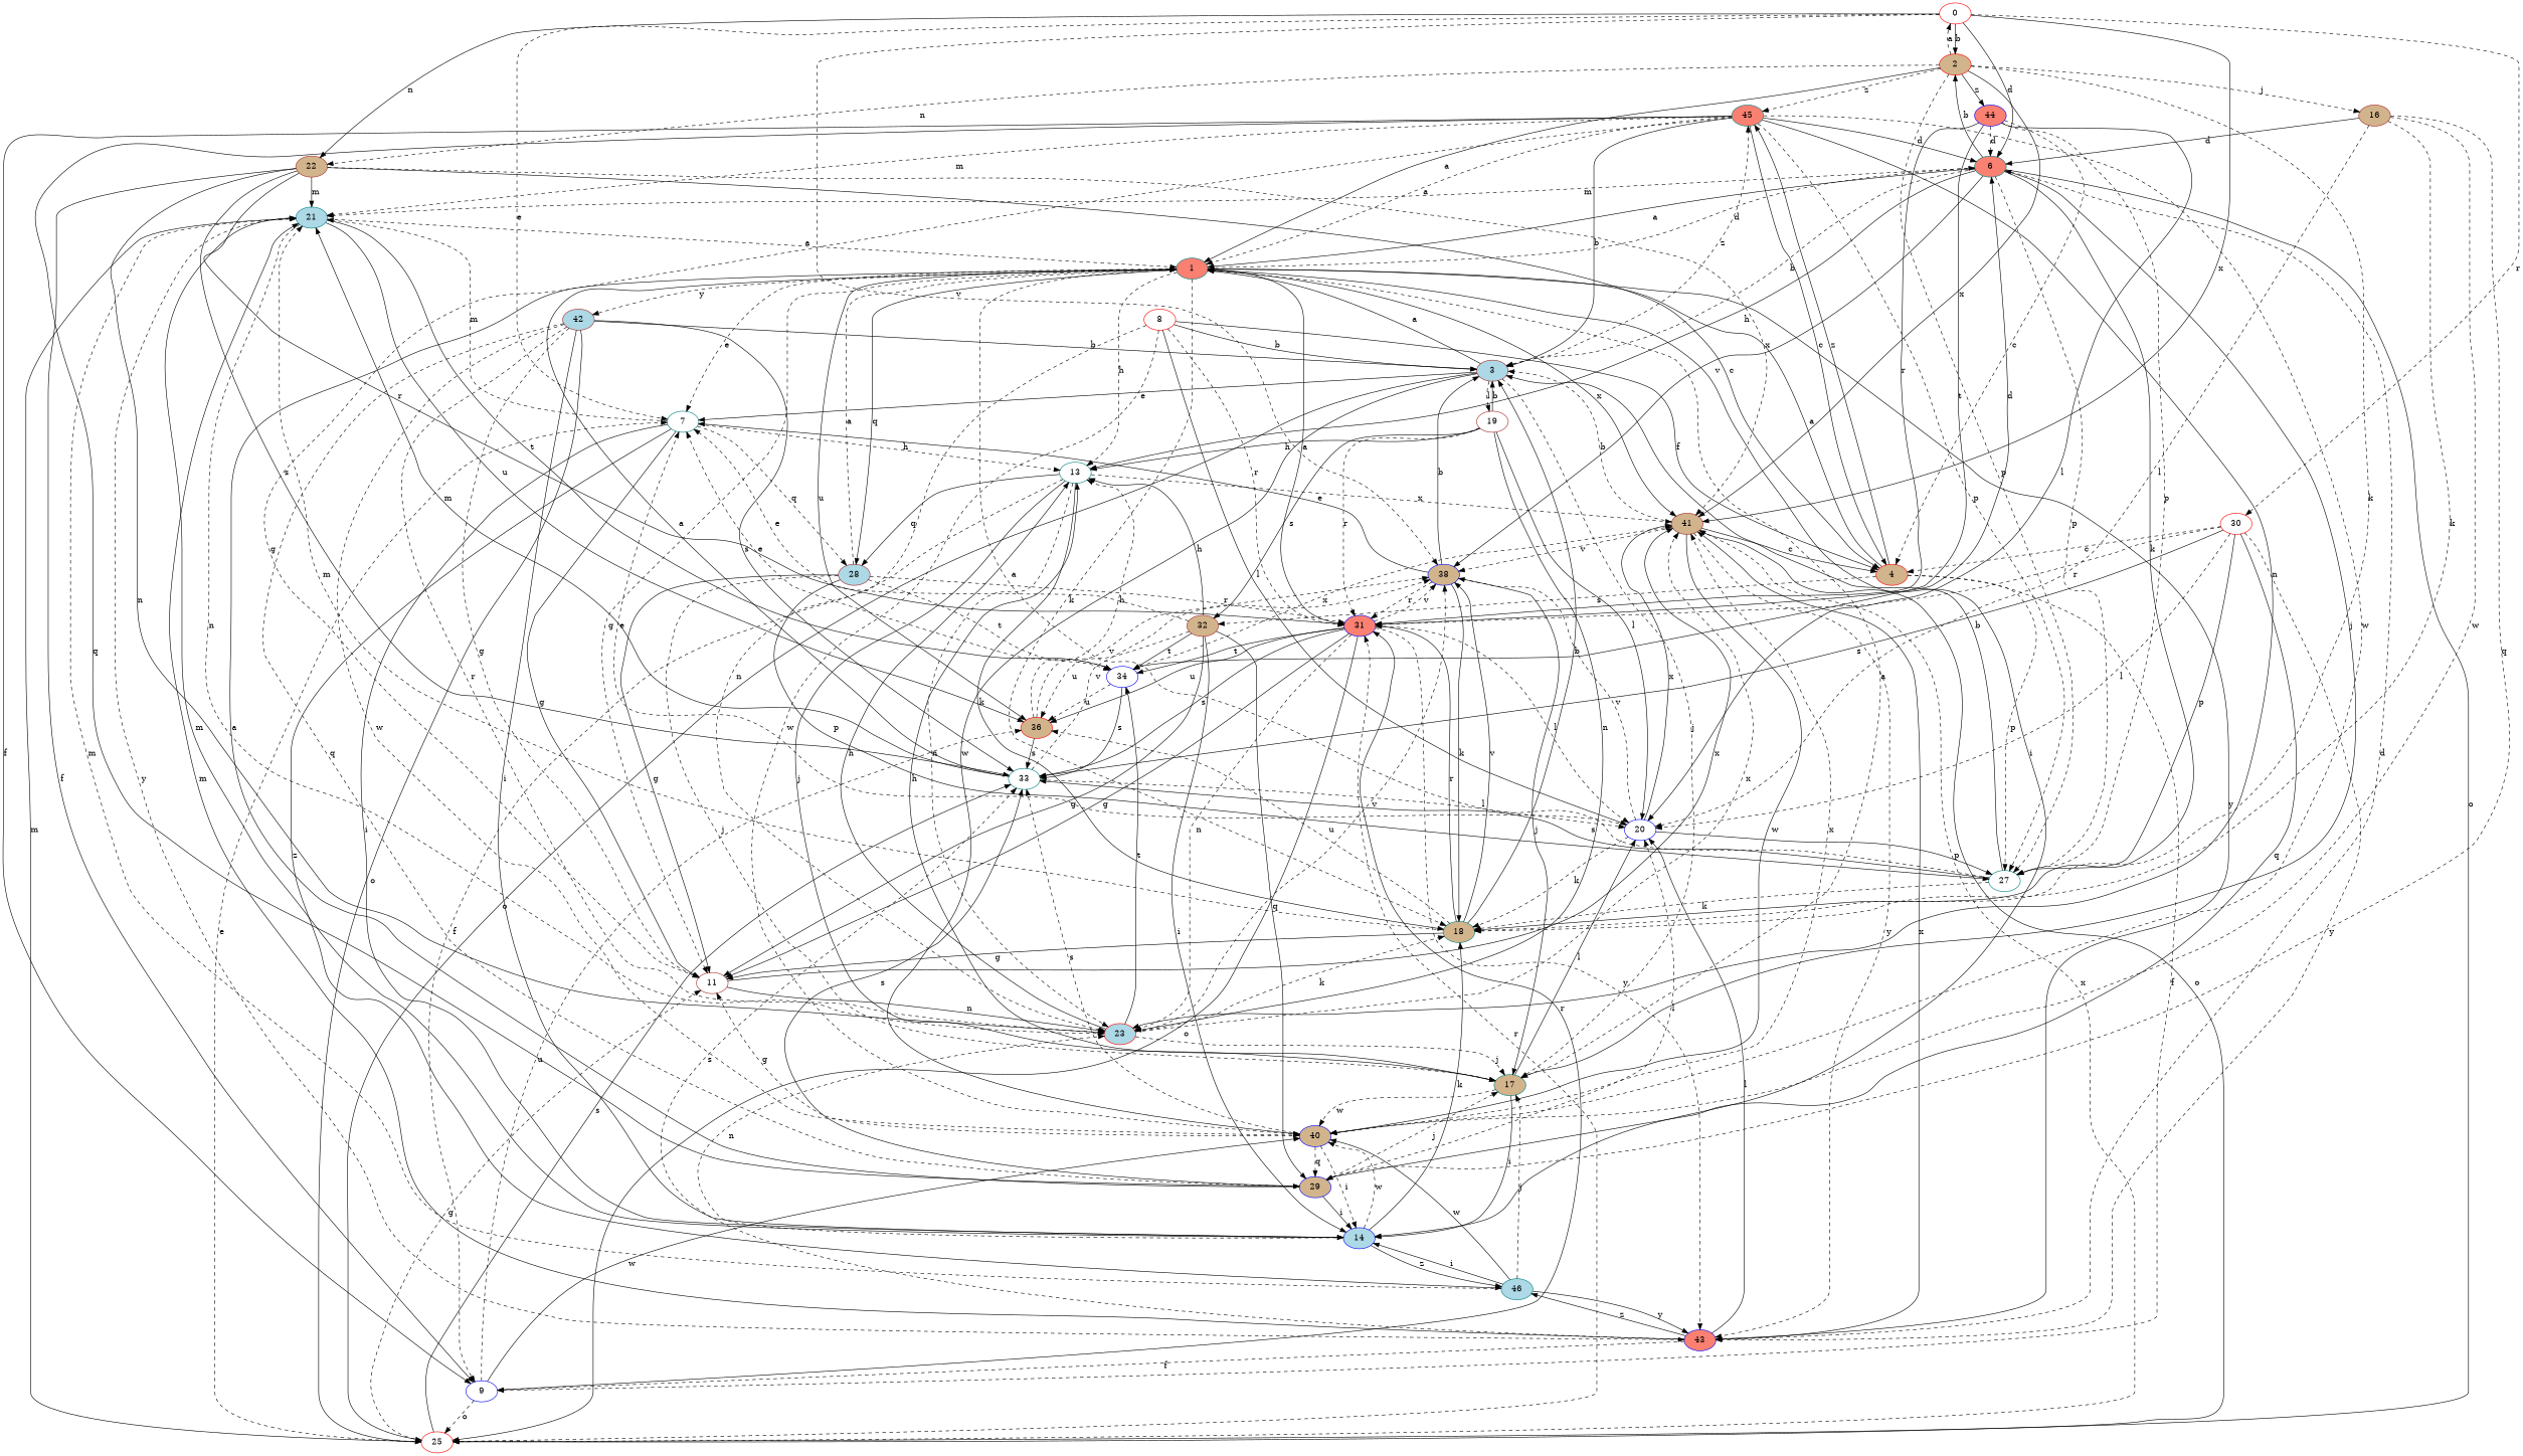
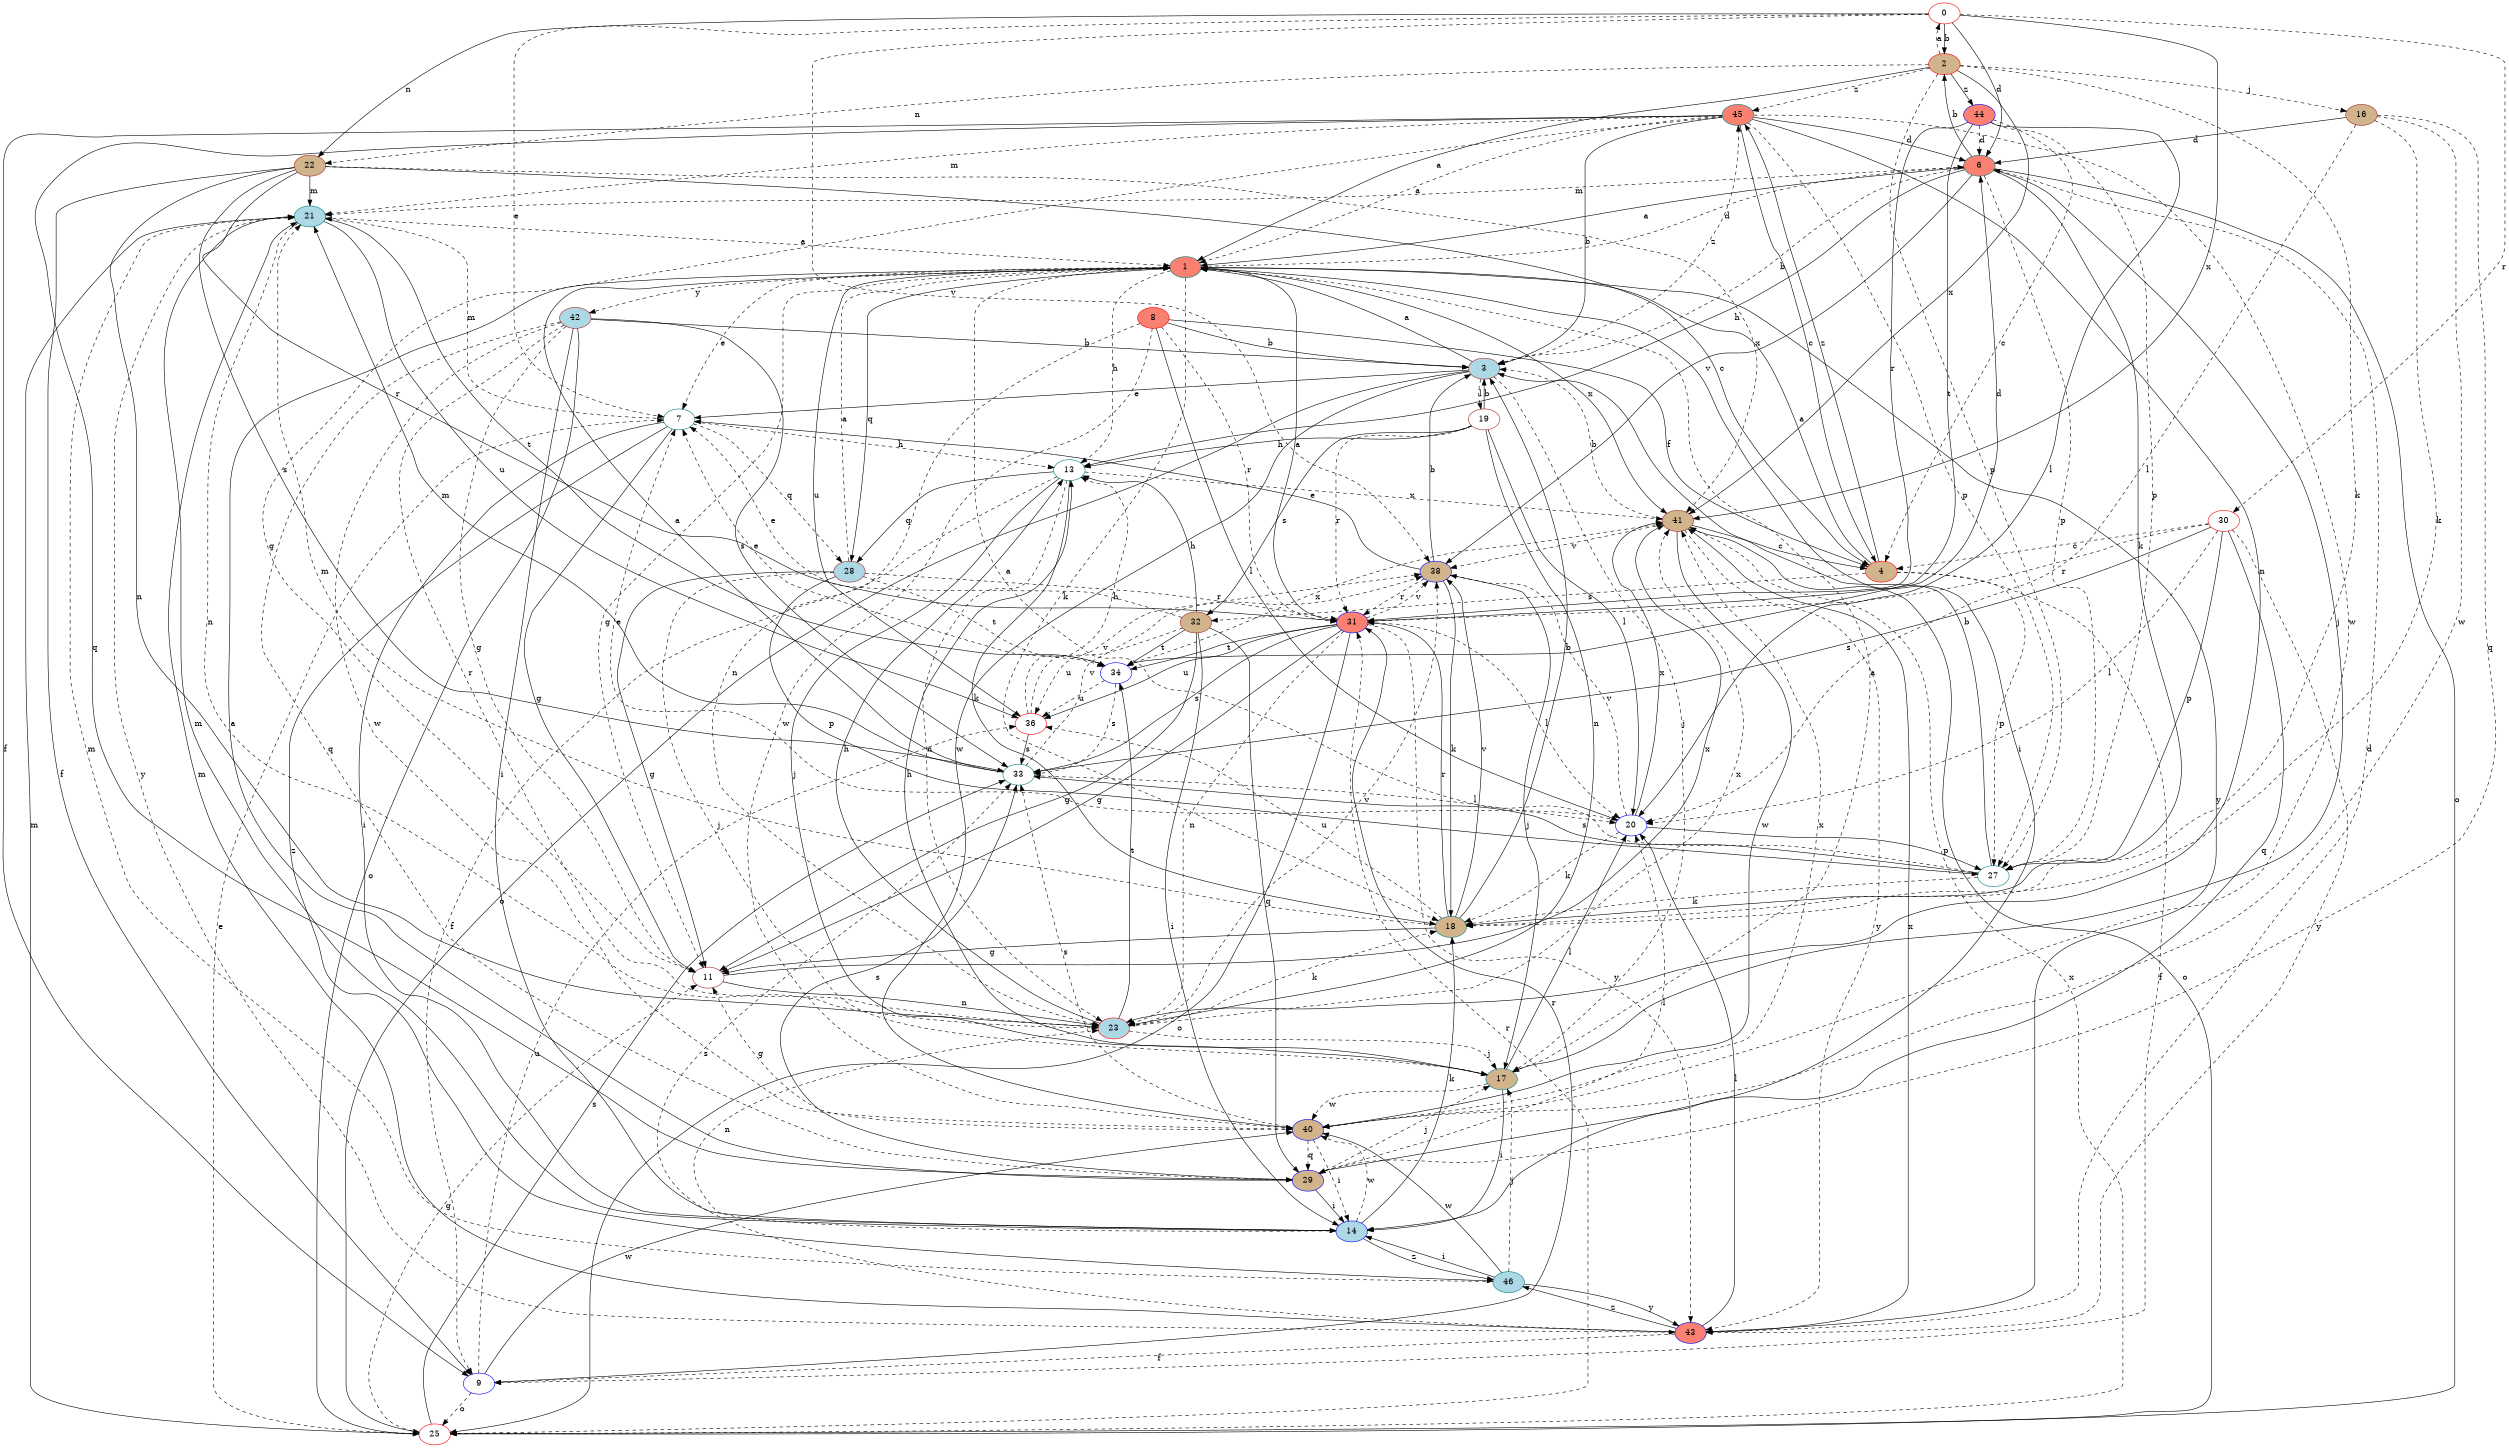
  strict digraph {
    node [color=teal fillcolor=white style=filled]
    edge [style=solid]
    0 [color=red]
    2 [color=red fillcolor=tan]
    6 [fillcolor=salmon]
    7
    22 [color=brown fillcolor=tan]
    30 [color=red]
    38 [color=blue fillcolor=tan]
    41 [color=brown fillcolor=tan]
    1 [fillcolor=salmon]
    18 [fillcolor=tan]
    16 [color=brown fillcolor=tan]
    27
    44 [color=blue fillcolor=salmon]
    45 [fillcolor=salmon]
    13
    3 [color=brown fillcolor=lightblue]
    17 [fillcolor=tan]
    25 [color=red]
    21 [fillcolor=lightblue]
    11 [color=brown]
    14 [color=blue fillcolor=lightblue]
    28 [color=brown fillcolor=lightblue]
    46 [fillcolor=lightblue]
    4 [color=red fillcolor=tan]
    9 [color=blue]
    23 [color=red fillcolor=lightblue]
    31 [color=blue fillcolor=salmon]
    33
    43 [color=blue fillcolor=salmon]
    20 [color=blue]
    29 [color=blue fillcolor=tan]
    40 [color=blue fillcolor=tan]
-   36 [color=red fillcolor=tan]
+   36 [color=red]
    42 [color=brown fillcolor=lightblue]
    34 [color=blue]
    19 [color=brown]
    32 [color=brown fillcolor=tan]
-   8 [color=red]
+   8 [color=red fillcolor=salmon]
    0 -> 2 [label=b]
    0 -> 6 [label=d]
    0 -> 7 [label=e style=dashed]
    0 -> 22 [label=n]
    0 -> 30 [label=r style=dashed]
    0 -> 38 [label=v style=dashed]
    0 -> 41 [label=x]
    2 -> 0 [label=a style=dashed]
    2 -> 22 [label=n style=dashed]
    2 -> 41 [label=x]
    2 -> 1 [label=a]
    2 -> 18 [label=k style=dashed]
    2 -> 16 [label=j style=dashed]
    2 -> 27 [label=p style=dashed]
    2 -> 44 [label=z]
    2 -> 45 [label=z style=dashed]
    6 -> 2 [label=b]
    6 -> 38 [label=v]
    6 -> 1 [label=a]
    6 -> 18 [label=k]
    6 -> 27 [label=p style=dashed]
    6 -> 13 [label=h]
    6 -> 3 [label=b style=dashed]
    6 -> 17 [label=j]
    6 -> 25 [label=o]
    6 -> 21 [label=m style=dashed]
    7 -> 13 [label=h style=dashed]
    7 -> 21 [label=m style=dashed]
    7 -> 11 [label=g]
    7 -> 14 [label=i]
    7 -> 28 [label=q style=dashed]
    7 -> 46 [label=z]
    22 -> 41 [label=x style=dashed]
    22 -> 21 [label=m]
    22 -> 4 [label=c]
    22 -> 9 [label=f]
    22 -> 23 [label=n]
    22 -> 31 [label=r]
    22 -> 33 [label=s]
    30 -> 27 [label=p]
    30 -> 4 [label=c style=dashed]
    30 -> 31 [label=r style=dashed]
    30 -> 33 [label=s]
    30 -> 43 [label=y style=dashed]
    30 -> 20 [label=l style=dashed]
    30 -> 29 [label=q]
    38 -> 7 [label=e]
    38 -> 18 [label=k]
    38 -> 3 [label=b]
    38 -> 17 [label=j]
    38 -> 31 [label=r style=dashed]
    41 -> 38 [label=v style=dashed]
    41 -> 3 [label=b style=dashed]
    41 -> 25 [label=o]
    41 -> 4 [label=c]
    41 -> 43 [label=y style=dashed]
    41 -> 40 [label=w]
    1 -> 6 [label=d style=dashed]
    1 -> 7 [label=e style=dashed]
    1 -> 41 [label=x]
    1 -> 18 [label=k style=dashed]
    1 -> 13 [label=h style=dashed]
    1 -> 11 [label=g style=dashed]
    1 -> 14 [label=i]
    1 -> 28 [label=q]
    1 -> 43 [label=y]
    1 -> 36 [label=u]
    1 -> 42 [label=y style=dashed]
    18 -> 38 [label=v]
    18 -> 3 [label=b]
    18 -> 21 [label=m style=dashed]
    18 -> 11 [label=g]
    18 -> 31 [label=r]
    18 -> 36 [label=u style=dashed]
    16 -> 6 [label=d]
    16 -> 18 [label=k style=dashed]
    16 -> 20 [label=l style=dashed]
    16 -> 29 [label=q style=dashed]
    16 -> 40 [label=w style=dashed]
    27 -> 1 [label=a style=dashed]
    27 -> 18 [label=k style=dashed]
    27 -> 3 [label=b]
    27 -> 33 [label=s]
    44 -> 6 [label=d style=dashed]
    44 -> 27 [label=p style=dashed]
    44 -> 4 [label=c style=dashed]
    44 -> 31 [label=r]
    44 -> 20 [label=l]
    44 -> 34 [label=t]
    45 -> 6 [label=d]
    45 -> 1 [label=a style=dashed]
    45 -> 27 [label=p style=dashed]
    45 -> 3 [label=b]
    45 -> 21 [label=m style=dashed]
    45 -> 11 [label=g style=dashed]
    45 -> 4 [label=c]
    45 -> 9 [label=f]
    45 -> 23 [label=n]
    45 -> 29 [label=q]
    45 -> 40 [label=w style=dashed]
    13 -> 41 [label=x style=dashed]
    13 -> 18 [label=k]
    13 -> 17 [label=j]
    13 -> 28 [label=q]
    13 -> 9 [label=f style=dashed]
    13 -> 23 [label=n style=dashed]
    3 -> 7 [label=e]
    3 -> 1 [label=a]
    3 -> 45 [label=z style=dashed]
    3 -> 17 [label=j style=dashed]
    3 -> 25 [label=o]
    3 -> 40 [label=w]
    3 -> 19 [label=l style=dashed]
    17 -> 1 [label=a style=dashed]
    17 -> 13 [label=h]
    17 -> 14 [label=i]
    17 -> 20 [label=l]
    17 -> 40 [label=w style=dashed]
    25 -> 7 [label=e style=dashed]
    25 -> 41 [label=x style=dashed]
    25 -> 21 [label=m]
    25 -> 11 [label=g style=dashed]
    25 -> 31 [label=r style=dashed]
    25 -> 33 [label=s]
    21 -> 1 [label=a style=dashed]
    21 -> 23 [label=n style=dashed]
    21 -> 43 [label=y style=dashed]
    21 -> 36 [label=u]
    21 -> 34 [label=t]
    11 -> 41 [label=x]
    11 -> 23 [label=n]
    14 -> 18 [label=k]
    14 -> 21 [label=m]
    14 -> 46 [label=z]
    14 -> 23 [label=n style=dashed]
    14 -> 40 [label=w style=dashed]
    28 -> 1 [label=a style=dashed]
    28 -> 27 [label=p]
    28 -> 17 [label=j style=dashed]
    28 -> 11 [label=g]
    28 -> 31 [label=r style=dashed]
    28 -> 34 [label=t style=dashed]
    46 -> 17 [label=j style=dashed]
    46 -> 21 [label=m style=dashed]
    46 -> 14 [label=i]
    46 -> 43 [label=y]
    46 -> 40 [label=w]
    4 -> 1 [label=a]
    4 -> 27 [label=p style=dashed]
    4 -> 45 [label=z]
    4 -> 9 [label=f style=dashed]
    4 -> 32 [label=s style=dashed]
    9 -> 25 [label=o style=dashed]
    9 -> 31 [label=r]
    9 -> 40 [label=w]
    9 -> 36 [label=u style=dashed]
    23 -> 38 [label=v style=dashed]
    23 -> 41 [label=x style=dashed]
    23 -> 18 [label=k style=dashed]
    23 -> 13 [label=h]
    23 -> 17 [label=j style=dashed]
    23 -> 34 [label=t]
    31 -> 6 [label=d]
    31 -> 38 [label=v style=dashed]
    31 -> 1 [label=a]
    31 -> 25 [label=o]
    31 -> 11 [label=g]
    31 -> 23 [label=n style=dashed]
    31 -> 33 [label=s]
    31 -> 43 [label=y style=dashed]
    31 -> 20 [label=l style=dashed]
    31 -> 36 [label=u]
    31 -> 34 [label=t]
    33 -> 38 [label=v style=dashed]
    33 -> 1 [label=a]
    33 -> 21 [label=m]
    33 -> 20 [label=l style=dashed]
    43 -> 6 [label=d style=dashed]
    43 -> 41 [label=x]
    43 -> 21 [label=m]
    43 -> 46 [label=z]
    43 -> 9 [label=f style=dashed]
    43 -> 33 [label=s style=dashed]
    43 -> 20 [label=l]
    20 -> 7 [label=e style=dashed]
    20 -> 38 [label=v style=dashed]
    20 -> 41 [label=x]
    20 -> 18 [label=k style=dashed]
    20 -> 27 [label=p]
    29 -> 1 [label=a]
    29 -> 17 [label=j style=dashed]
    29 -> 14 [label=i]
    29 -> 33 [label=s]
    29 -> 20 [label=l style=dashed]
    40 -> 41 [label=x style=dashed]
    40 -> 11 [label=g style=dashed]
    40 -> 14 [label=i style=dashed]
    40 -> 33 [label=s style=dashed]
    40 -> 29 [label=q style=dashed]
    36 -> 38 [label=v style=dashed]
    36 -> 13 [label=h style=dashed]
    36 -> 33 [label=s]
    42 -> 3 [label=b]
    42 -> 25 [label=o]
    42 -> 11 [label=g style=dashed]
    42 -> 14 [label=i]
    42 -> 23 [label=r style=dashed]
    42 -> 33 [label=s]
    42 -> 29 [label=q style=dashed]
    42 -> 40 [label=w style=dashed]
    34 -> 7 [label=e style=dashed]
    34 -> 41 [label=x style=dashed]
-   34 -> 33 [label=s]
+   34 -> 33 [label=s style=dashed]
    34 -> 36 [label=u style=dashed]
    19 -> 13 [label=h]
    19 -> 3 [label=b]
    19 -> 23 [label=n]
    19 -> 31 [label=r style=dashed]
    19 -> 20 [label=l]
    19 -> 32 [label=s]
    32 -> 7 [label=e style=dashed]
    32 -> 13 [label=h]
    32 -> 11 [label=g]
    32 -> 14 [label=i]
    32 -> 29 [label=q]
    32 -> 36 [label=u style=dashed]
    32 -> 34 [label=t]
    8 -> 3 [label=b]
    8 -> 4 [label=f]
    8 -> 23 [label=n style=dashed]
    8 -> 31 [label=r style=dashed]
    8 -> 20 [label=l]
    8 -> 40 [label=w style=dashed]
  }
